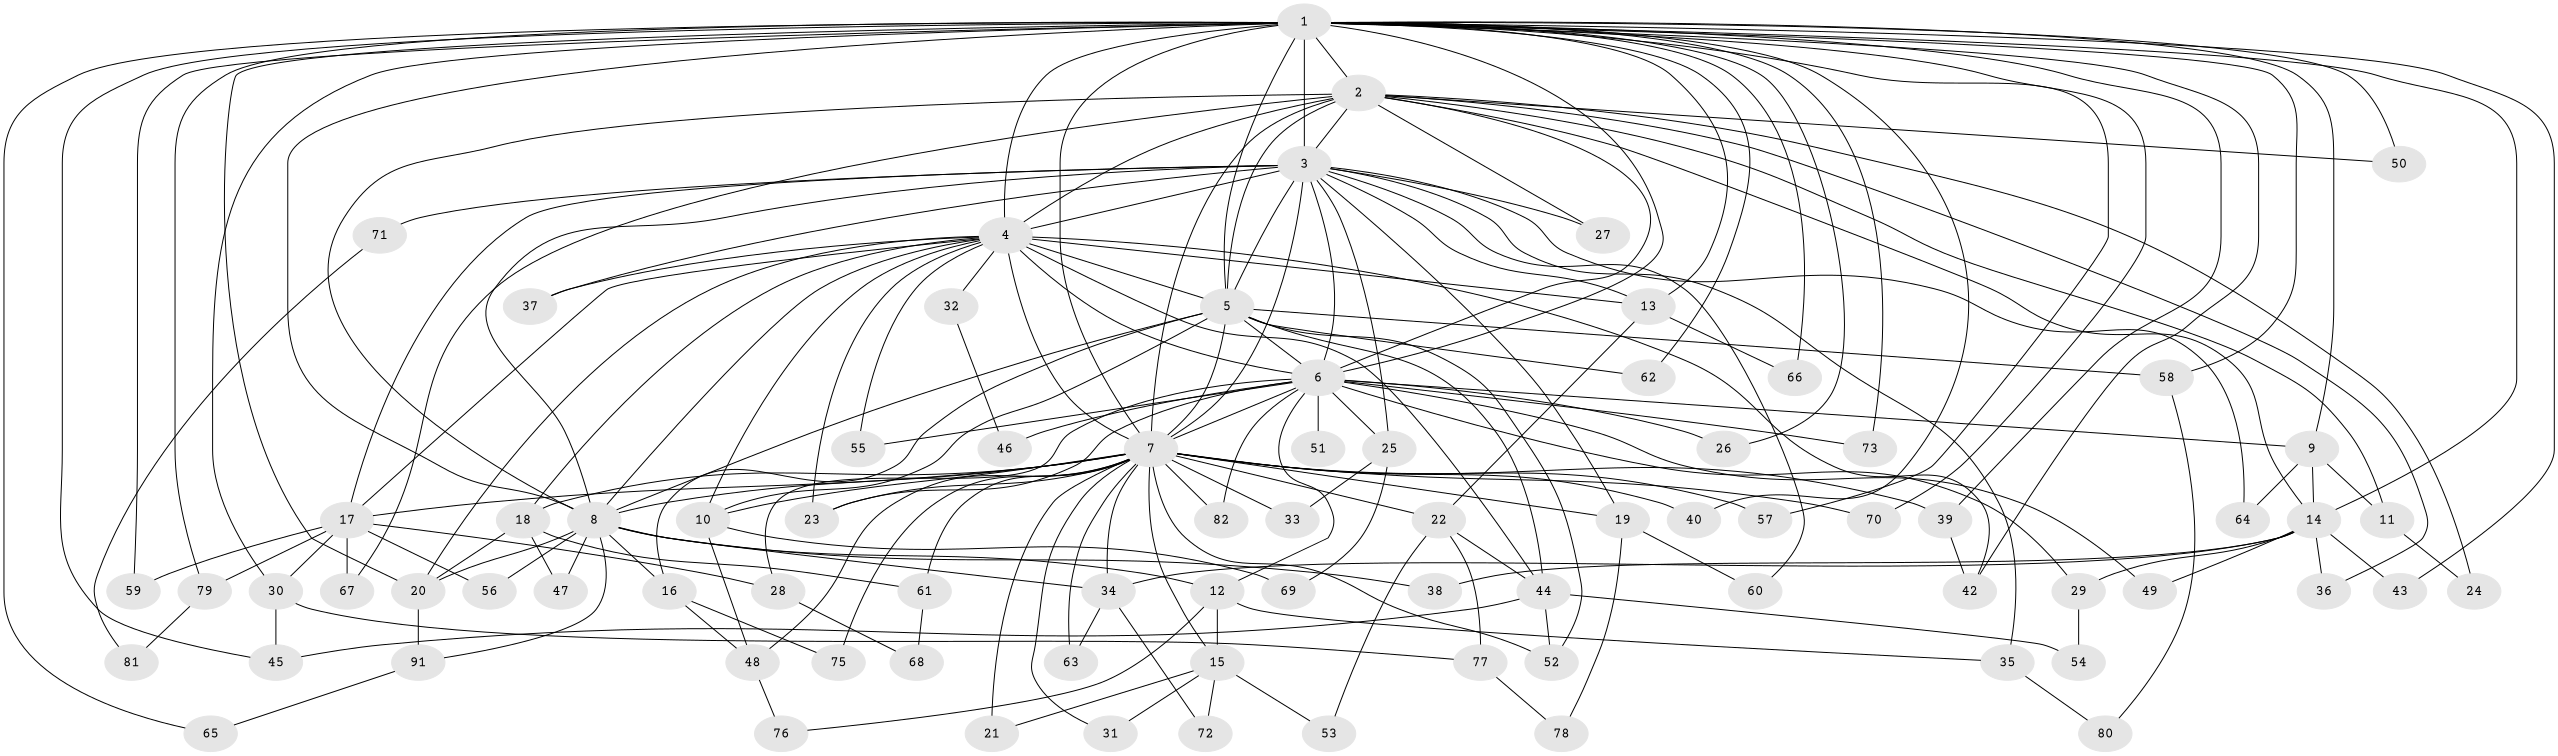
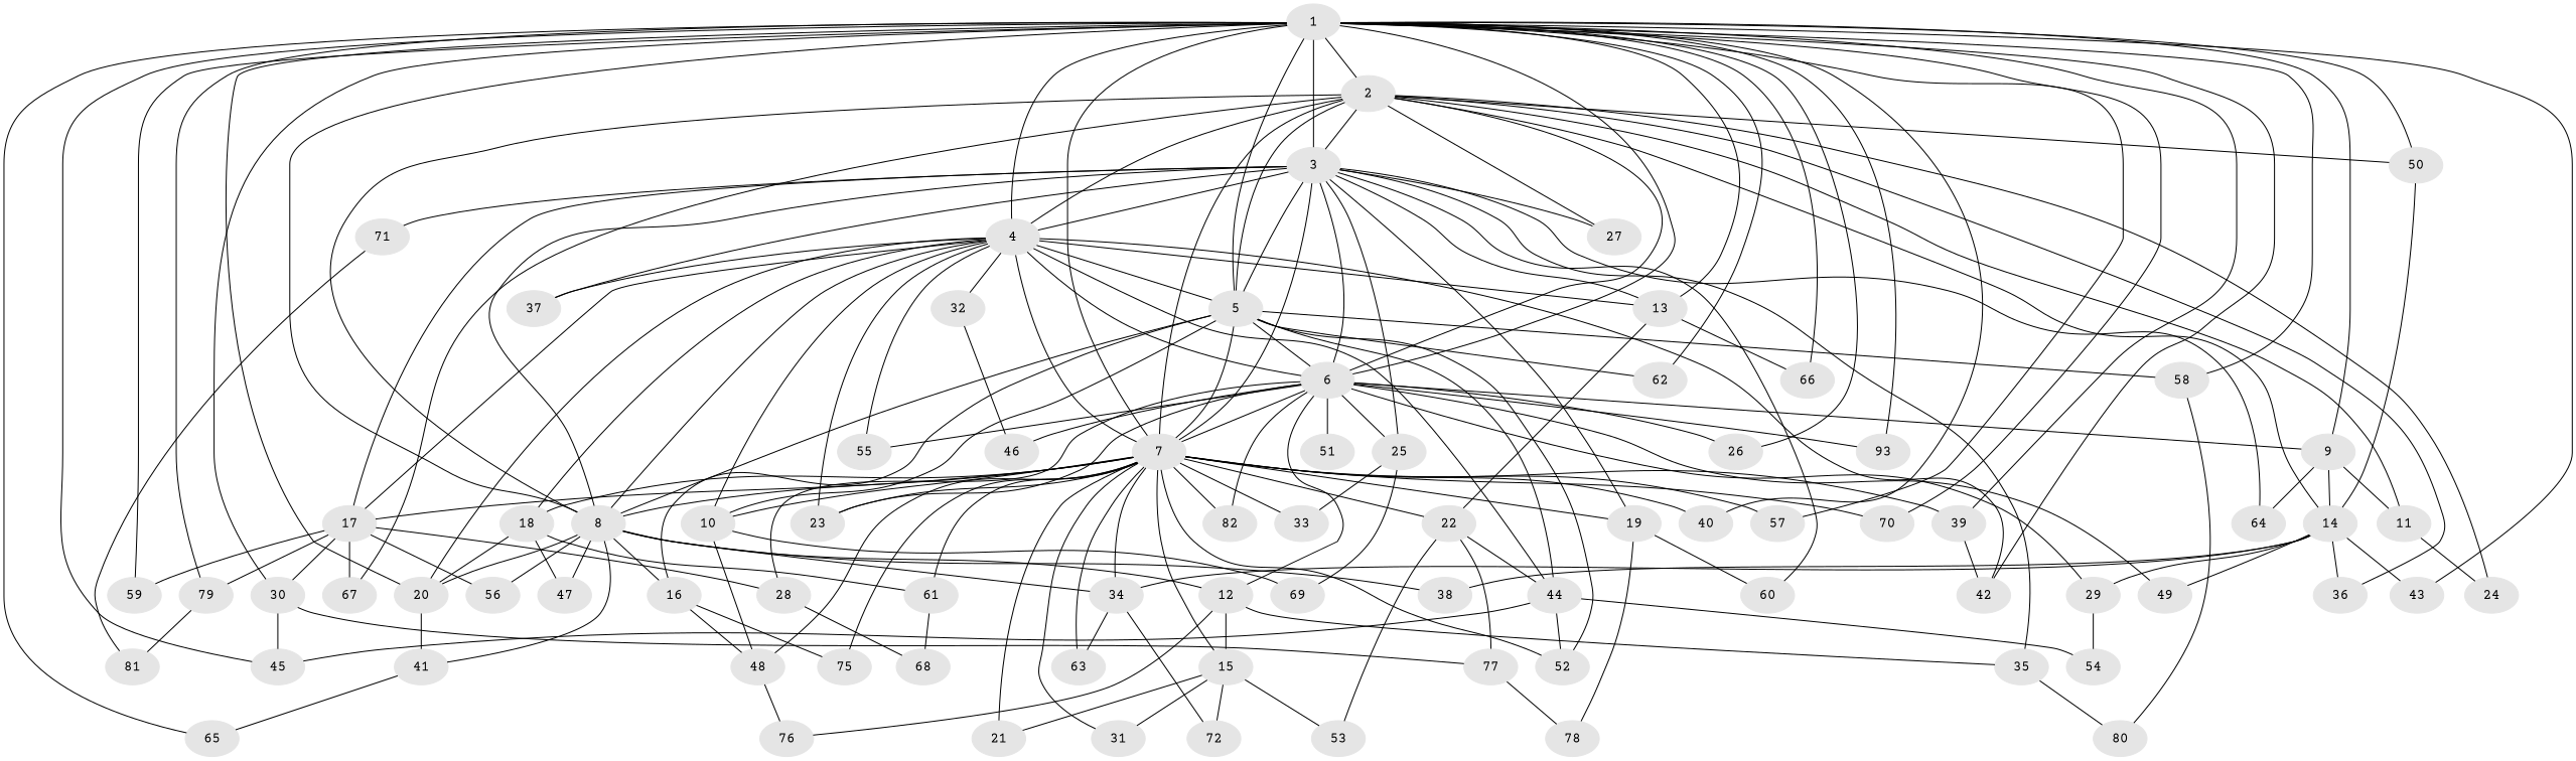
  graph {
    fontname="Courier Prime"
    node [color=gray90 fontname="Courier Prime" style=filled]
    edge [fontname="Courier Prime" weight=1.0]
    1
    2
    3
    4
    5
    6
    7
    8
    9
    13
    14
    20
    26
    30
    39
    40
    42
    43
    45
    50
    57
    58
    59
    62
    65
    66
    70
-   73
+   73 [label=93]
    79
    11
    24
    27
    36
    67
    17
    19
    25
    35
    37
    60
    64
    71
    10
    18
    23
    32
    44
    55
    16
    52
    12
    28
    29
    46
    49
    51
    82
    15
    21
    22
    31
    33
    34
    48
    61
    63
    75
    38
-   41 [label=91]
+   41
    47
    56
    77
    80
    81
    78
    69
    54
    76
    68
    53
    72
    1 -- 2 [weight=2.0]
    1 -- 3 [weight=3.0]
    1 -- 4 [weight=4.0]
    1 -- 5 [weight=3.0]
    1 -- 6 [weight=2.0]
    1 -- 7 [weight=3.0]
    1 -- 8 [weight=2.0]
    1 -- 9
    1 -- 13
-   1 -- 14 [weight=2.0]
+   50 -- 14 [weight=2.0]
    1 -- 20
    1 -- 26
    1 -- 30
    1 -- 39
    1 -- 40
    1 -- 42
    1 -- 43
    1 -- 45
    1 -- 50
    1 -- 57
    1 -- 58
    1 -- 59
    1 -- 62
    1 -- 65
    1 -- 66
    1 -- 70
    1 -- 73
    1 -- 79
    2 -- 3 [weight=2.0]
    2 -- 4 [weight=3.0]
    2 -- 5
    2 -- 6
    2 -- 7
    2 -- 8
    2 -- 14
    2 -- 50
    2 -- 11
    2 -- 24
    2 -- 27
    2 -- 36
    2 -- 67
    3 -- 4 [weight=2.0]
    3 -- 5
    3 -- 6
    3 -- 7
    3 -- 8
    3 -- 13
    3 -- 27
    3 -- 17
    3 -- 19
    3 -- 25
    3 -- 35
    3 -- 37
    3 -- 60
    3 -- 64
    3 -- 71
    4 -- 5 [weight=3.0]
    4 -- 6 [weight=2.0]
    4 -- 7 [weight=10.0]
    4 -- 8 [weight=2.0]
    4 -- 13
    4 -- 20
    4 -- 42
    4 -- 17 [weight=2.0]
    4 -- 37
    4 -- 10
    4 -- 18
    4 -- 23
    4 -- 32
    4 -- 44
    4 -- 55
    5 -- 6 [weight=2.0]
    5 -- 7
    5 -- 8 [weight=2.0]
    5 -- 58
    5 -- 62
    5 -- 10
    5 -- 44
    5 -- 16
    5 -- 52
    6 -- 7
    6 -- 9
    6 -- 26
    6 -- 73
    6 -- 25
    6 -- 23 [weight=2.0]
    6 -- 55
    6 -- 12
    6 -- 28
    6 -- 29
    6 -- 46
    6 -- 49
    6 -- 51
    6 -- 82
    7 -- 8
    7 -- 39
    7 -- 40
    7 -- 57
    7 -- 70
    7 -- 17
    7 -- 19
    7 -- 10 [weight=2.0]
    7 -- 18
    7 -- 23
    7 -- 52
    7 -- 82
    7 -- 15
    7 -- 21
    7 -- 22
    7 -- 31
    7 -- 33
    7 -- 34 [weight=2.0]
    7 -- 48
    7 -- 61
    7 -- 63
    7 -- 75
    8 -- 20
    8 -- 16
    8 -- 12
    8 -- 34
    8 -- 38
    8 -- 41
    8 -- 47
    8 -- 56
    9 -- 14
    9 -- 11
    9 -- 64
    13 -- 66
    13 -- 22
    14 -- 43
    14 -- 36
    14 -- 29
    14 -- 49
    14 -- 34
    14 -- 38
    20 -- 41
    30 -- 45
    30 -- 77
    39 -- 42
    58 -- 80
    79 -- 81
    11 -- 24
    17 -- 30 [weight=2.0]
    17 -- 59
    17 -- 79
    17 -- 67
    17 -- 28
    17 -- 56
    19 -- 60
    19 -- 78
    25 -- 33
    25 -- 69
    35 -- 80
    71 -- 81
    10 -- 48
    10 -- 69
    18 -- 20
    18 -- 61
    18 -- 47
    32 -- 46
    44 -- 45
    44 -- 52
    44 -- 54
    16 -- 48
    16 -- 75
    12 -- 35
    12 -- 15
    12 -- 76
    28 -- 68
    29 -- 54
    15 -- 21
    15 -- 31
    15 -- 53
    15 -- 72
    22 -- 44
    22 -- 77
    22 -- 53
    34 -- 63
    34 -- 72
    48 -- 76
    61 -- 68
    41 -- 65
    77 -- 78
  }
